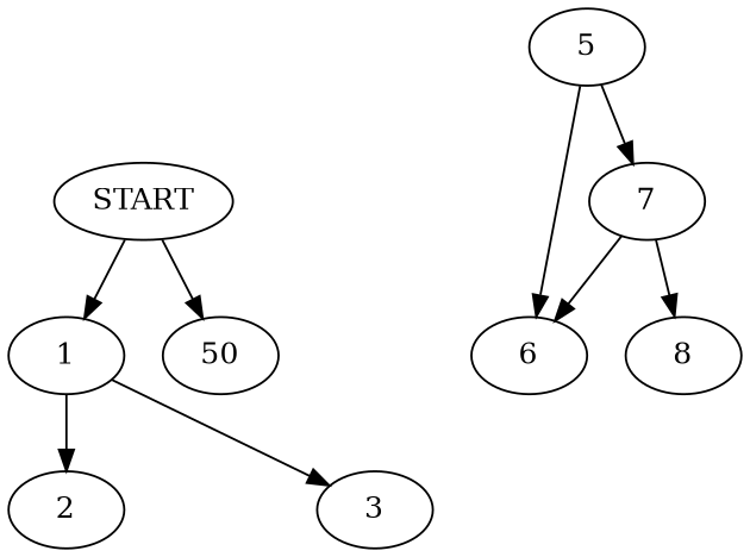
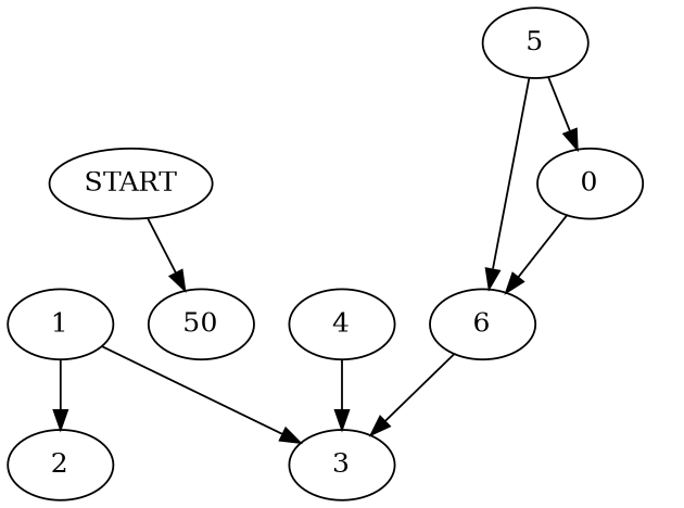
  digraph {
    n1 [label=START]
    1
    n3 [label=50]
    2
    3
+   4
    5
    6
-   7
-   8
-   n1 -> 1
+   7 [label=0]
    n1 -> n3
    1 -> 2
    1 -> 3
+   4 -> 3
    5 -> 6
    5 -> 7
+   6 -> 3
    7 -> 6
-   7 -> 8
  }
